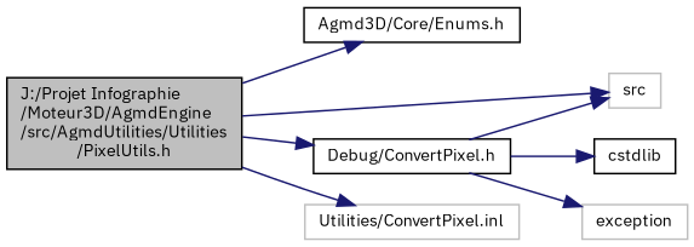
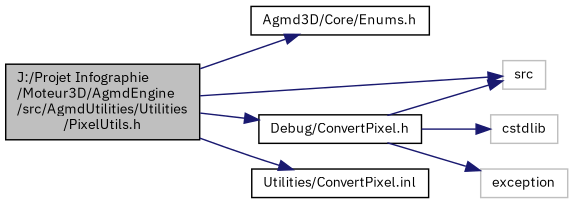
  digraph {
    fontname="IBM Plex Sans"
    rankdir=LR
    node [color=black fillcolor=white fontname="IBM Plex Sans" fontsize=10 shape=record style=filled]
    edge [color=midnightblue fontname="IBM Plex Sans" fontsize=10 labelfontname=Helvetica labelfontsize=10 style=solid]
    n1 [fillcolor=grey75 fontcolor=black height=0.2 label="J:/Projet Infographie\l/Moteur3D/AgmdEngine\l/src/AgmdUtilities/Utilities\l/PixelUtils.h" width=0.4]
    n2 [height=0.2 label="Agmd3D/Core/Enums.h" width=0.4]
    n3 [height=0.2 label="Debug/ConvertPixel.h" width=0.4]
    n4 [color=grey75 height=0.2 label=src width=0.4]
-   n5 [color=grey75 height=0.2 label="Utilities/ConvertPixel.inl" width=0.4]
-   n6 [height=0.2 label=cstdlib width=0.4]
+   n5 [height=0.2 label="Utilities/ConvertPixel.inl" width=0.4]
+   n6 [color=grey75 height=0.2 label=cstdlib width=0.4]
    n7 [color=grey75 height=0.2 label=exception width=0.4]
    n1 -> n2
    n1 -> n3
    n1 -> n4
    n1 -> n5
    n3 -> n4
    n3 -> n6
    n3 -> n7
  }
